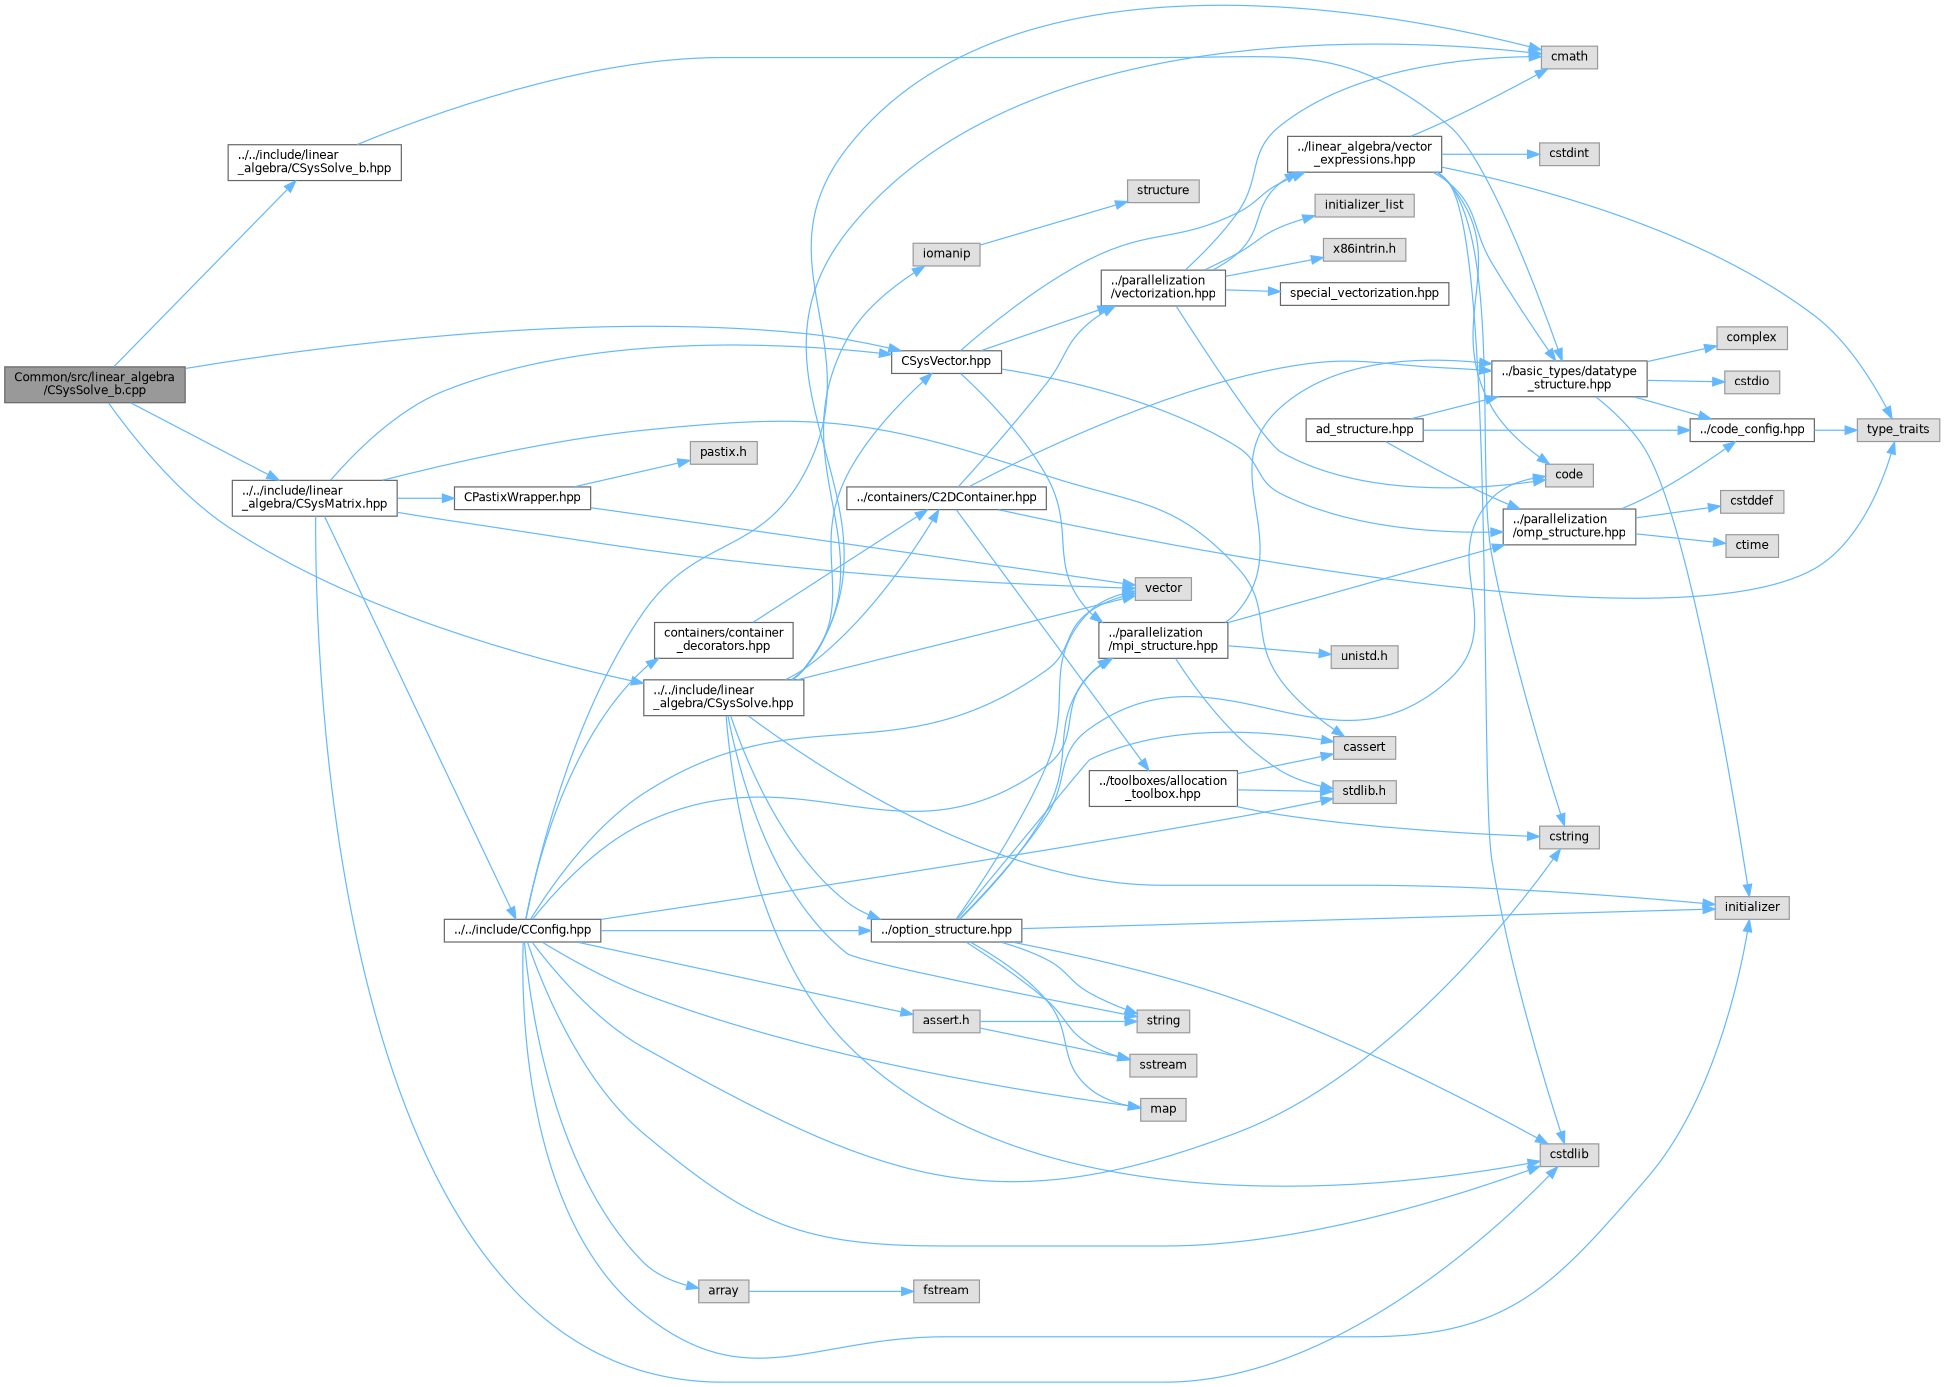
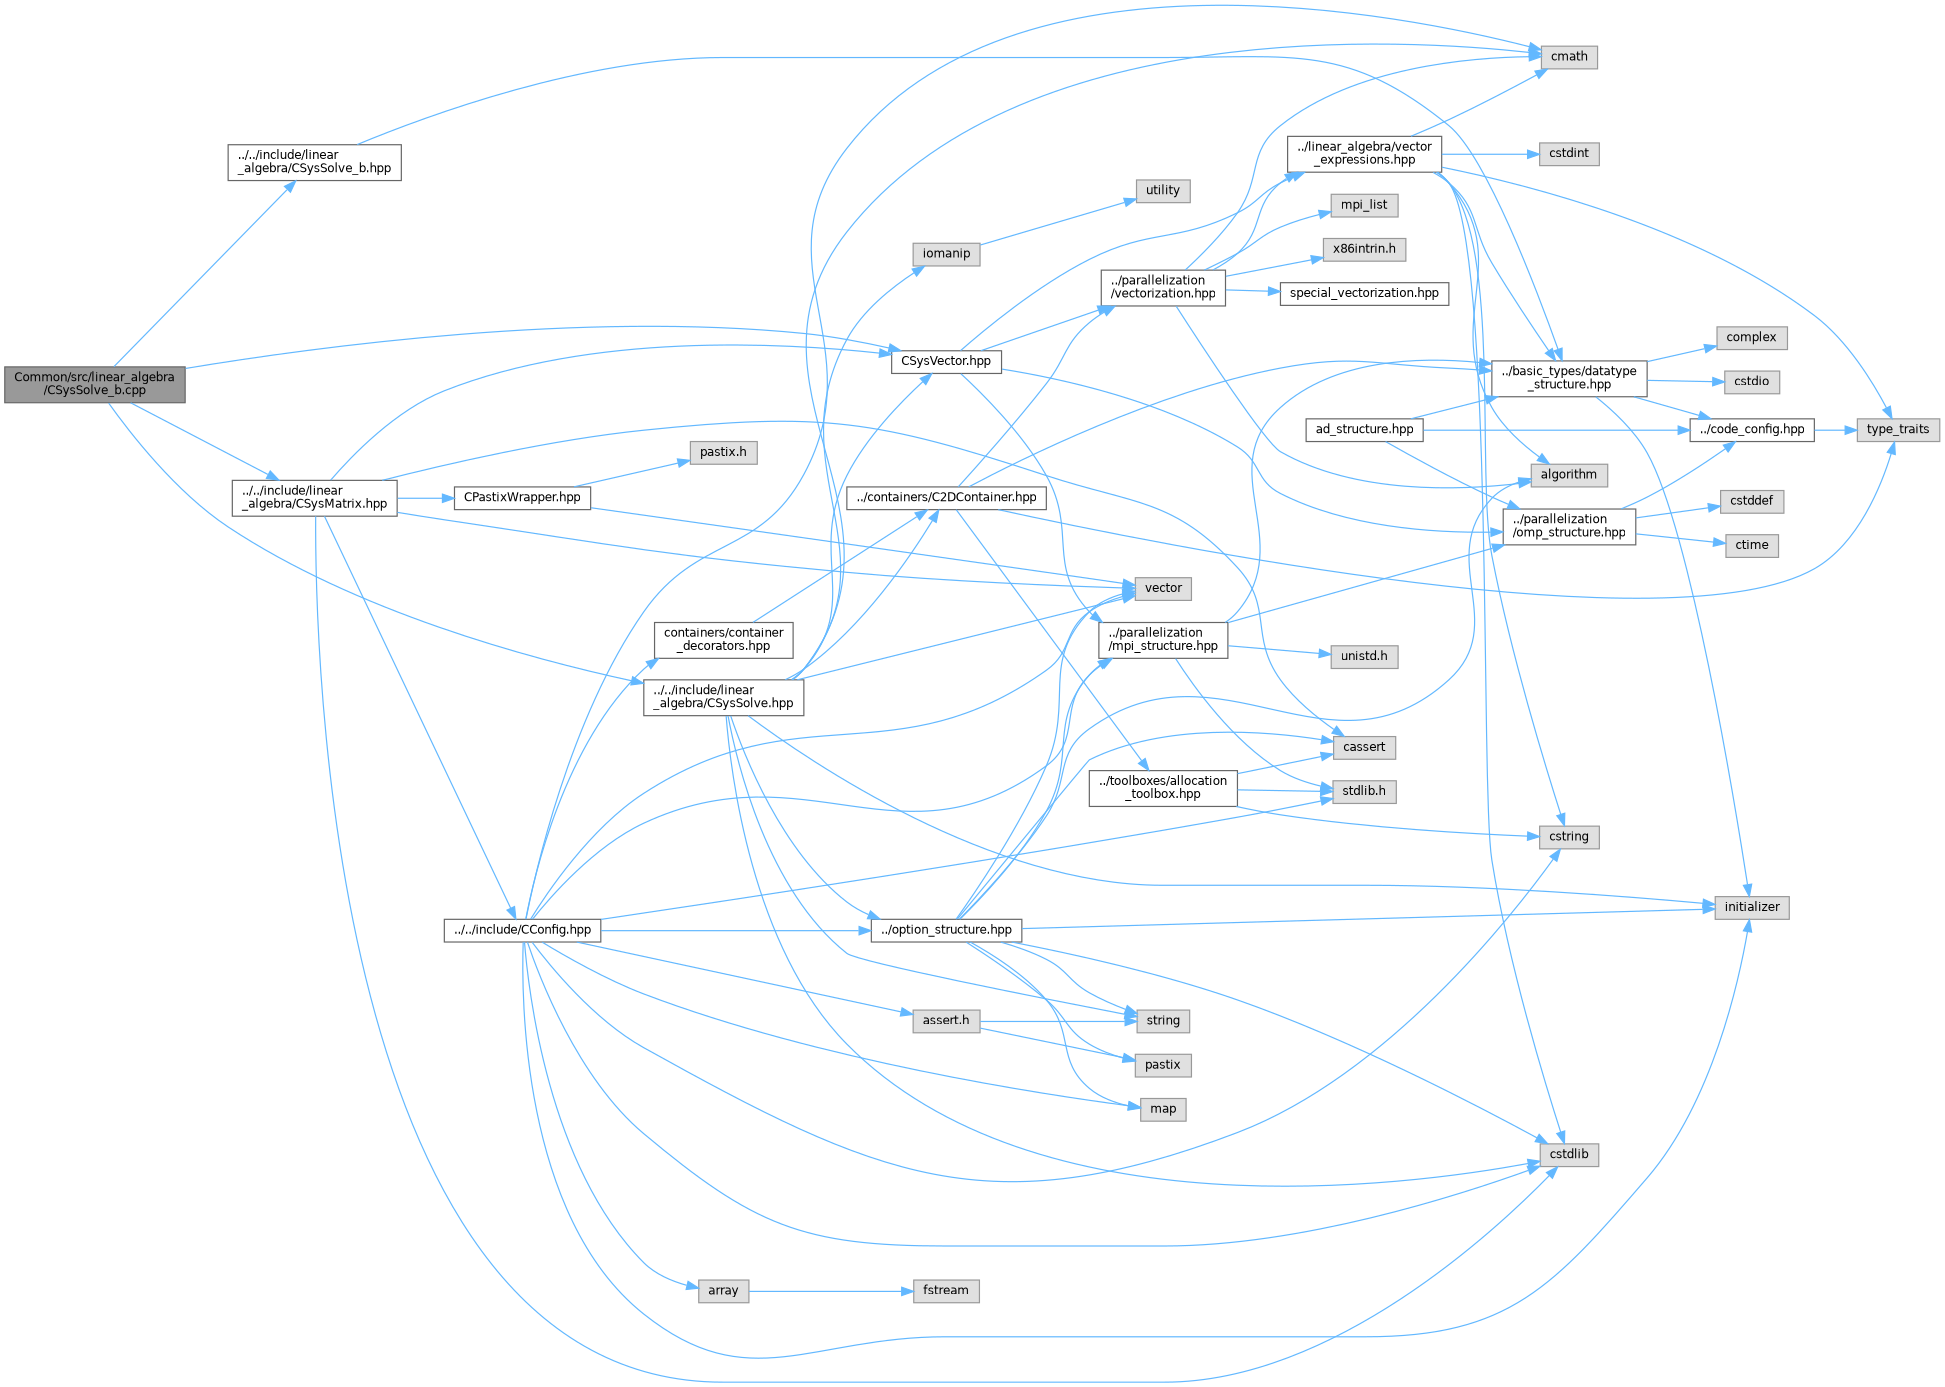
  digraph {
    rankdir=LR
    node [color=grey60 fillcolor="#E0E0E0" fontname=Helvetica fontsize=10 shape=box style=filled]
    edge [color=steelblue1 fontname=Helvetica fontsize=10 labelfontname=Helvetica labelfontsize=10 style=solid]
    n1 [color=gray40 fillcolor=grey60 fontcolor=black height=0.2 label="Common/src/linear_algebra\l/CSysSolve_b.cpp" width=0.4]
    n2 [color=grey40 fillcolor=white height=0.2 label="../../include/linear\l_algebra/CSysSolve_b.hpp" width=0.4]
    n3 [color=grey40 fillcolor=white height=0.2 label="../../include/linear\l_algebra/CSysSolve.hpp" width=0.4]
    n4 [color=grey40 fillcolor=white height=0.2 label="CSysVector.hpp" width=0.4]
    n5 [color=grey40 fillcolor=white height=0.2 label="../../include/linear\l_algebra/CSysMatrix.hpp" width=0.4]
    n6 [color=grey40 fillcolor=white height=0.2 label="../basic_types/datatype\l_structure.hpp" width=0.4]
    n7 [height=0.2 label=initializer width=0.4]
    n8 [color=grey40 fillcolor=white height=0.2 label="../containers/C2DContainer.hpp" width=0.4]
    n9 [height=0.2 label=cstdlib width=0.4]
    n10 [height=0.2 label=cmath width=0.4]
    n11 [height=0.2 label=vector width=0.4]
    n12 [height=0.2 label=iomanip width=0.4]
    n13 [height=0.2 label=string width=0.4]
    n14 [color=grey40 fillcolor=white height=0.2 label="../option_structure.hpp" width=0.4]
    n15 [color=grey40 fillcolor=white height=0.2 label="../parallelization\l/omp_structure.hpp" width=0.4]
    n16 [color=grey40 fillcolor=white height=0.2 label="../parallelization\l/vectorization.hpp" width=0.4]
    n17 [color=grey40 fillcolor=white height=0.2 label="../linear_algebra/vector\l_expressions.hpp" width=0.4]
    n18 [color=grey40 fillcolor=white height=0.2 label="../parallelization\l/mpi_structure.hpp" width=0.4]
    n19 [height=0.2 label=cassert width=0.4]
    n20 [color=grey40 fillcolor=white height=0.2 label="../../include/CConfig.hpp" width=0.4]
    n21 [color=grey40 fillcolor=white height=0.2 label="CPastixWrapper.hpp" width=0.4]
    n22 [height=0.2 label=complex width=0.4]
    n23 [height=0.2 label=cstdio width=0.4]
    n24 [color=grey40 fillcolor=white height=0.2 label="../code_config.hpp" width=0.4]
    n25 [height=0.2 label=type_traits width=0.4]
    n26 [color=grey40 fillcolor=white height=0.2 label="ad_structure.hpp" width=0.4]
    n27 [height=0.2 label=cstddef width=0.4]
    n28 [height=0.2 label=ctime width=0.4]
    n29 [color=grey40 fillcolor=white height=0.2 label="../toolboxes/allocation\l_toolbox.hpp" width=0.4]
-   n30 [height=0.2 label=structure width=0.4]
-   n31 [height=0.2 label=code width=0.4]
-   n32 [height=0.2 label=sstream width=0.4]
+   n30 [height=0.2 label=utility width=0.4]
+   n31 [height=0.2 label=algorithm width=0.4]
+   n32 [height=0.2 label=pastix width=0.4]
    n33 [height=0.2 label=map width=0.4]
    n34 [height=0.2 label="stdlib.h" width=0.4]
    n35 [height=0.2 label=cstring width=0.4]
-   n36 [height=0.2 label=initializer_list width=0.4]
+   n36 [height=0.2 label=mpi_list width=0.4]
    n37 [height=0.2 label="x86intrin.h" width=0.4]
    n38 [color=grey40 fillcolor=white height=0.2 label="special_vectorization.hpp" width=0.4]
    n39 [height=0.2 label=cstdint width=0.4]
    n40 [height=0.2 label="unistd.h" width=0.4]
    n41 [height=0.2 label=array width=0.4]
    n42 [height=0.2 label="assert.h" width=0.4]
    n43 [color=grey40 fillcolor=white height=0.2 label="containers/container\l_decorators.hpp" width=0.4]
    n44 [height=0.2 label="pastix.h" width=0.4]
    n45 [height=0.2 label=fstream width=0.4]
    n1 -> n2
    n1 -> n3
    n1 -> n4
    n1 -> n5
    n2 -> n6
    n3 -> n4
    n3 -> n7
    n3 -> n8
    n3 -> n9
    n3 -> n10
    n3 -> n11
    n3 -> n12
    n3 -> n13
    n3 -> n14
    n4 -> n15
    n4 -> n16
    n4 -> n17
    n4 -> n18
    n5 -> n4
    n5 -> n9
    n5 -> n11
    n5 -> n19
    n5 -> n20
    n5 -> n21
    n6 -> n7
    n6 -> n22
    n6 -> n23
    n6 -> n24
    n8 -> n6
    n8 -> n16
    n8 -> n25
    n8 -> n29
    n12 -> n30
    n14 -> n7
    n14 -> n9
    n14 -> n11
    n14 -> n13
    n14 -> n18
    n14 -> n19
    n14 -> n31
    n14 -> n32
    n14 -> n33
    n15 -> n24
    n15 -> n27
    n15 -> n28
    n16 -> n10
    n16 -> n17
    n16 -> n31
    n16 -> n36
    n16 -> n37
    n16 -> n38
    n17 -> n6
    n17 -> n9
    n17 -> n10
    n17 -> n25
    n17 -> n31
    n17 -> n35
    n17 -> n39
    n18 -> n6
    n18 -> n15
    n18 -> n34
    n18 -> n40
    n20 -> n7
    n20 -> n9
    n20 -> n10
    n20 -> n11
    n20 -> n14
    n20 -> n18
    n20 -> n33
    n20 -> n34
    n20 -> n35
    n20 -> n41
    n20 -> n42
    n20 -> n43
    n21 -> n11
    n21 -> n44
    n24 -> n25
    n26 -> n6
    n26 -> n15
    n26 -> n24
    n29 -> n19
    n29 -> n34
    n29 -> n35
    n41 -> n45
    n42 -> n13
    n42 -> n32
    n43 -> n8
  }
